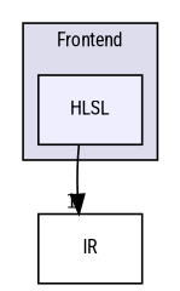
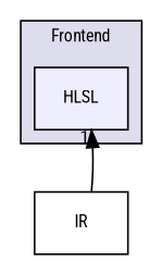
  digraph {
    compound=true
    fontname="Roboto Condensed"
    node [fontname="Roboto Condensed" fontsize=10 shape=box]
    n1 [fillcolor="#eeeeff" label=HLSL pencolor=black style=filled]
    n2 [label=IR]
    subgraph cluster_1 {
      bgcolor="#ddddee"
      fontsize=10
      label=Frontend
      pencolor=black
      n1
    }
-   n1 -> n2 [headlabel=1 labeldistance=1.5 labelfontname=Helvetica labelfontsize=10 fontname="Roboto Condensed"]
+   n2 -> n1 [headlabel=1 labeldistance=1.5 labelfontname=Helvetica labelfontsize=10 fontname="Roboto Condensed"]
  }
